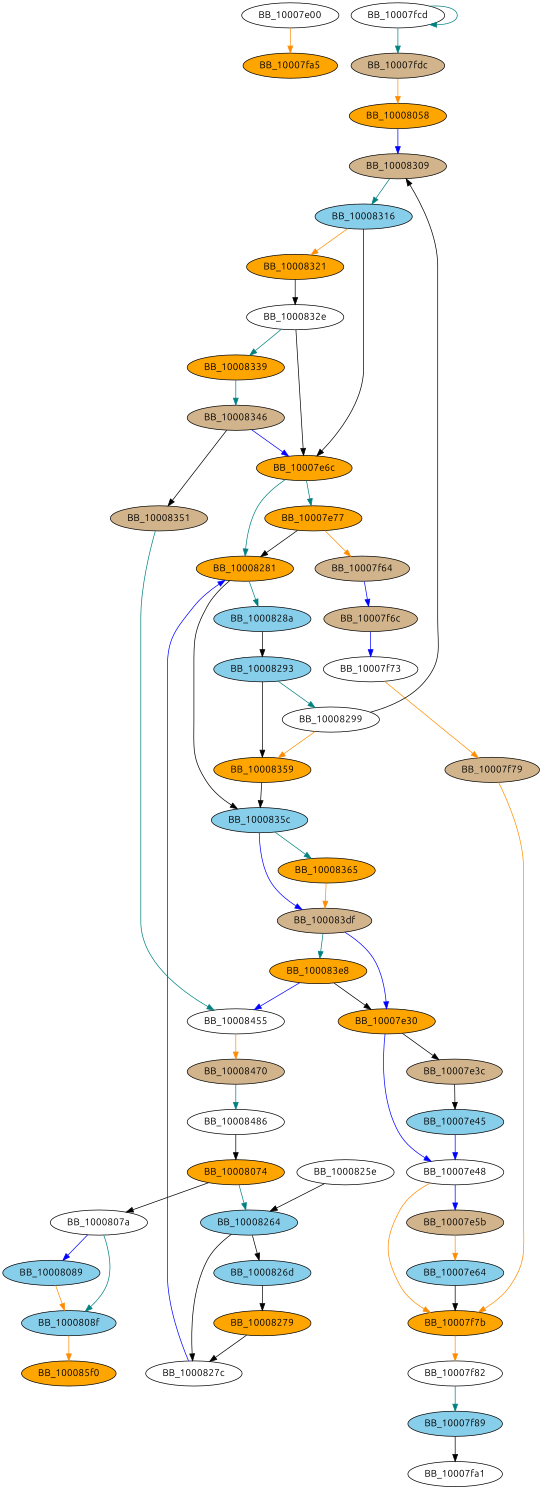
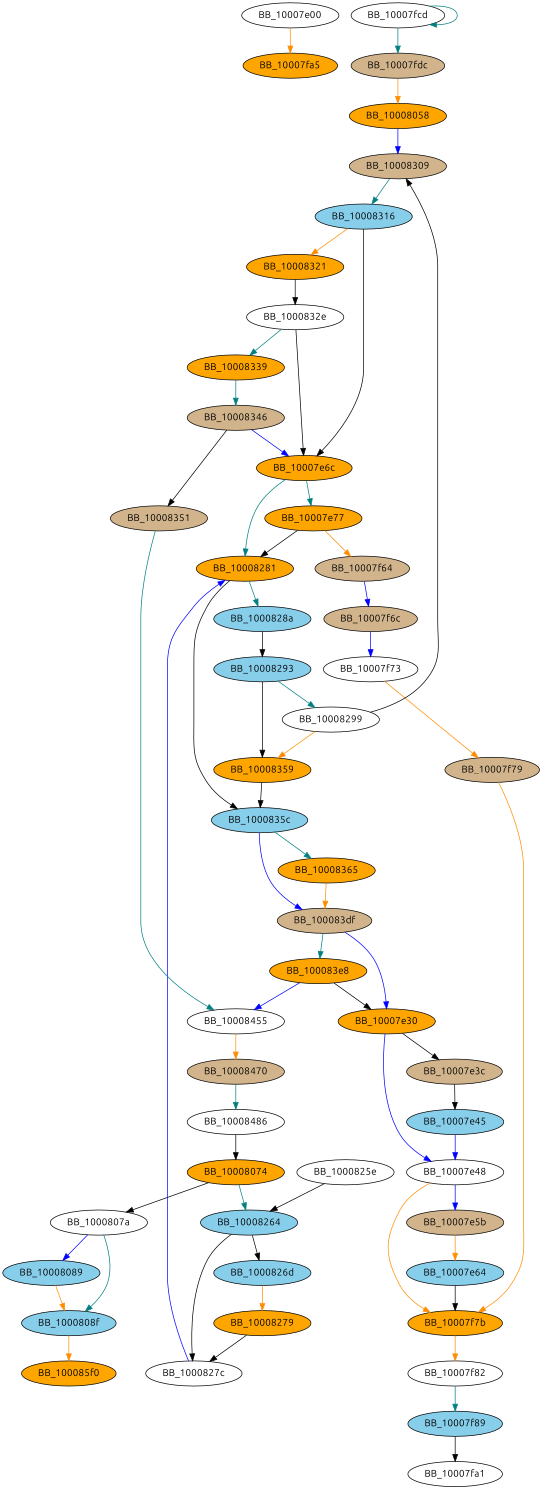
  digraph {
    fontname=Ubuntu
    node [fillcolor=orange fontname=Ubuntu style=filled]
    edge [color=black fontname=Ubuntu]
    BB_10007e00 [fillcolor=white]
    BB_10007fa5
    BB_10007fcd [fillcolor=white]
    BB_10007fdc [fillcolor=tan]
    BB_10007e3c [fillcolor=tan]
    BB_10007e30
    BB_10007e48 [fillcolor=white]
    BB_10007e45 [fillcolor=skyblue]
    BB_10007e5b [fillcolor=tan]
    BB_10007f7b
    BB_10007e64 [fillcolor=skyblue]
    BB_10007f82 [fillcolor=white]
    BB_10007f89 [fillcolor=skyblue]
    BB_10007e6c
    BB_10007e77
    BB_10008281
    BB_10007f64 [fillcolor=tan]
    BB_1000828a [fillcolor=skyblue]
    BB_1000835c [fillcolor=skyblue]
    BB_10007f6c [fillcolor=tan]
    BB_10008293 [fillcolor=skyblue]
    BB_10008365
    BB_100083df [fillcolor=tan]
    BB_10007f73 [fillcolor=white]
    BB_10007f79 [fillcolor=tan]
    BB_10007fa1 [fillcolor=white]
    BB_10008058
    BB_10008309 [fillcolor=tan]
    BB_10008316 [fillcolor=skyblue]
    BB_10008321
    BB_1000807a [fillcolor=white]
    BB_10008074
    BB_10008264 [fillcolor=skyblue]
    BB_10008089 [fillcolor=skyblue]
    BB_1000808f [fillcolor=skyblue]
    BB_1000826d [fillcolor=skyblue]
    BB_1000827c [fillcolor=white]
    BB_100085f0
    BB_10008279
    BB_1000825e [fillcolor=white]
    BB_10008299 [fillcolor=white]
    BB_10008359
    BB_100083e8
    BB_1000832e [fillcolor=white]
    BB_10008339
    BB_10008346 [fillcolor=tan]
    BB_10008351 [fillcolor=tan]
    BB_10008455 [fillcolor=white]
    BB_10008470 [fillcolor=tan]
    BB_10008486 [fillcolor=white]
    BB_10007e00 -> BB_10007fa5 [color=darkorange]
    BB_10007fcd -> BB_10007fcd [color=teal]
    BB_10007fcd -> BB_10007fdc [color=teal]
    BB_10007fdc -> BB_10008058 [color=darkorange]
    BB_10007e3c -> BB_10007e45
    BB_10007e30 -> BB_10007e3c
    BB_10007e30 -> BB_10007e48 [color=blue]
    BB_10007e48 -> BB_10007e5b [color=blue]
    BB_10007e48 -> BB_10007f7b [color=darkorange]
    BB_10007e45 -> BB_10007e48 [color=blue]
    BB_10007e5b -> BB_10007e64 [color=darkorange]
    BB_10007f7b -> BB_10007f82 [color=darkorange]
    BB_10007e64 -> BB_10007f7b
    BB_10007f82 -> BB_10007f89 [color=teal]
    BB_10007f89 -> BB_10007fa1
    BB_10007e6c -> BB_10007e77 [color=teal]
    BB_10007e6c -> BB_10008281 [color=teal]
    BB_10007e77 -> BB_10008281
    BB_10007e77 -> BB_10007f64 [color=darkorange]
    BB_10008281 -> BB_1000828a [color=teal]
    BB_10008281 -> BB_1000835c
    BB_10007f64 -> BB_10007f6c [color=blue]
    BB_1000828a -> BB_10008293
    BB_1000835c -> BB_10008365 [color=teal]
    BB_1000835c -> BB_100083df [color=blue]
    BB_10007f6c -> BB_10007f73 [color=blue]
    BB_10008293 -> BB_10008299 [color=teal]
    BB_10008293 -> BB_10008359
    BB_10008365 -> BB_100083df [color=darkorange]
    BB_100083df -> BB_10007e30 [color=blue]
    BB_100083df -> BB_100083e8 [color=teal]
    BB_10007f73 -> BB_10007f79 [color=darkorange]
    BB_10007f79 -> BB_10007f7b [color=darkorange]
    BB_10008058 -> BB_10008309 [color=blue]
    BB_10008309 -> BB_10008316 [color=teal]
    BB_10008316 -> BB_10007e6c
    BB_10008316 -> BB_10008321 [color=darkorange]
    BB_10008321 -> BB_1000832e
    BB_1000807a -> BB_10008089 [color=blue]
    BB_1000807a -> BB_1000808f [color=teal]
    BB_10008074 -> BB_1000807a
    BB_10008074 -> BB_10008264 [color=teal]
    BB_10008264 -> BB_1000826d
    BB_10008264 -> BB_1000827c
    BB_10008089 -> BB_1000808f [color=darkorange]
    BB_1000808f -> BB_100085f0 [color=darkorange]
-   BB_1000826d -> BB_10008279
+   BB_1000826d -> BB_10008279 [color=darkorange]
    BB_1000827c -> BB_10008281 [color=blue]
    BB_10008279 -> BB_1000827c
    BB_1000825e -> BB_10008264
    BB_10008299 -> BB_10008309
    BB_10008299 -> BB_10008359 [color=darkorange]
    BB_10008359 -> BB_1000835c
    BB_100083e8 -> BB_10007e30
    BB_100083e8 -> BB_10008455 [color=blue]
    BB_1000832e -> BB_10007e6c
    BB_1000832e -> BB_10008339 [color=teal]
    BB_10008339 -> BB_10008346 [color=teal]
    BB_10008346 -> BB_10007e6c [color=blue]
    BB_10008346 -> BB_10008351
    BB_10008351 -> BB_10008455 [color=teal]
    BB_10008455 -> BB_10008470 [color=darkorange]
    BB_10008470 -> BB_10008486 [color=teal]
    BB_10008486 -> BB_10008074
  }
